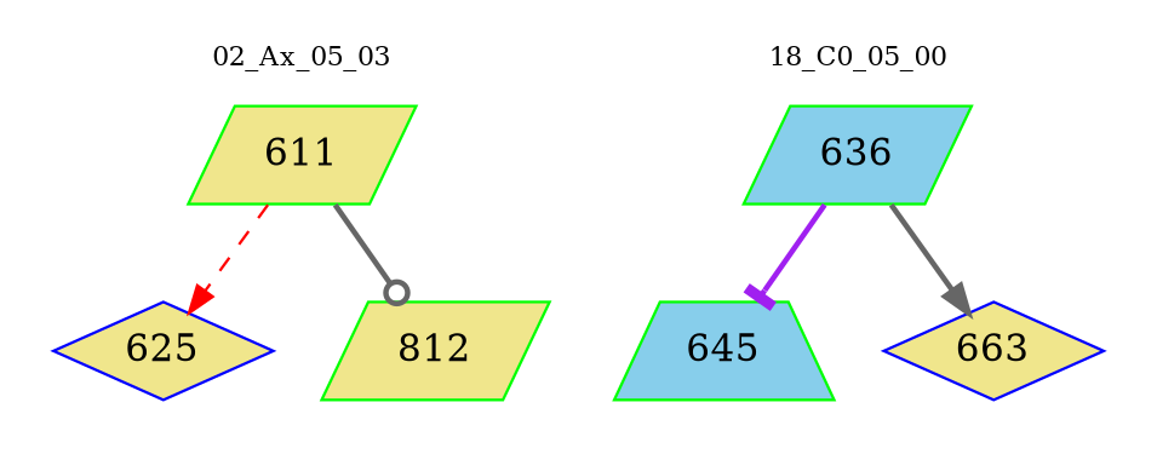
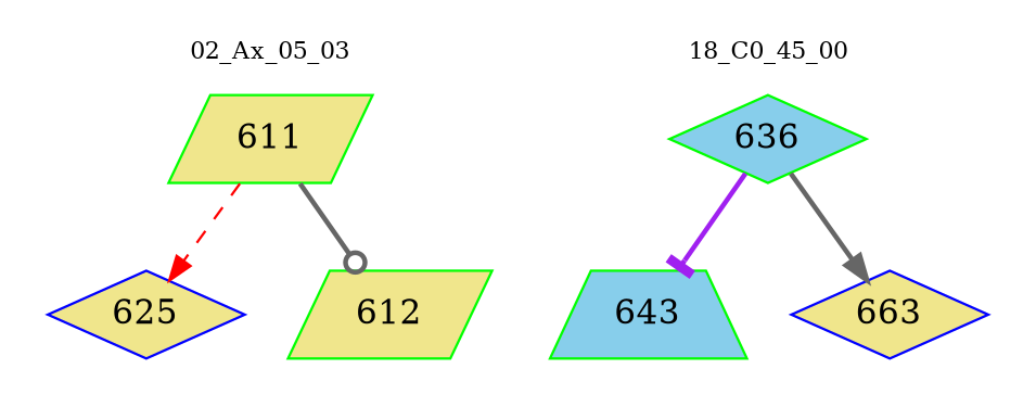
  digraph {
    node [color=green fillcolor=khaki shape=parallelogram style=filled]
    edge [arrowhead=normal color=gray40 style=bold]
    n1 [label=611]
    n2 [color=blue label=625 shape=diamond]
-   n3 [label=812]
-   n4 [fillcolor=skyblue label=636]
-   n5 [fillcolor=skyblue label=645 shape=trapezium]
+   n3 [label=612]
+   n4 [fillcolor=skyblue label=636 shape=diamond]
+   n5 [fillcolor=skyblue label=643 shape=trapezium]
    n6 [color=blue label=663 shape=diamond]
    subgraph cluster_1 {
      color=white
      fontsize=10
      label="02_Ax_05_03"
      n1
      n2
      n3
    }
    subgraph cluster_2 {
      color=white
      fontsize=10
-     label="18_C0_05_00"
+     label="18_C0_45_00"
      n4
      n5
      n6
    }
    n1 -> n2 [color=red style=dashed]
    n1 -> n3 [arrowhead=odot]
    n4 -> n5 [arrowhead=tee color=purple]
    n4 -> n6
  }
